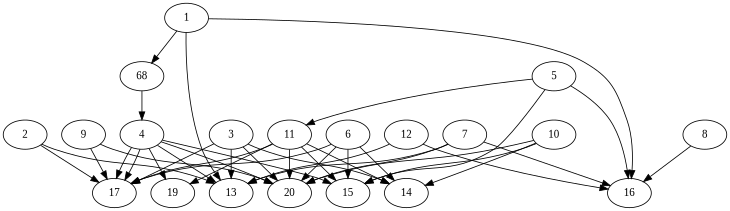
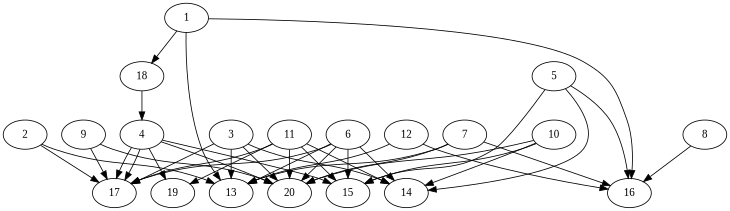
  digraph {
    fontname="Liberation Serif"
    node [alpha=0.12 fontname="Liberation Serif"]
    edge [fontname="Liberation Serif"]
    1 [alpha=0.02 expect_size=38232064]
    13 [alpha=0.03 expect_size=37319680]
    16 [alpha=0.14 expect_size=29323264]
-   18 [alpha=0.03 expect_size=48231424 label=68]
+   18 [alpha=0.03 expect_size=48231424]
    4 [alpha=0.15 expect_size=30582784]
    2 [alpha=0.13 expect_size=14353408]
    17 [expect_size=24832000]
    3 [alpha=0.04 expect_size=35916800]
    14 [alpha=0.08 expect_size=47063040]
    20 [alpha=0.04 expect_size=6870016]
    15 [alpha=0.18 expect_size=36404224]
    19 [expect_size=25603072]
    5 [alpha=0.17 expect_size=49588224]
    6 [alpha=0.18 expect_size=14910464]
    7 [alpha=0.10 expect_size=7441408]
    8 [alpha=0.10 expect_size=16058368]
    9 [expect_size=8863744]
    10 [alpha=0.19 expect_size=30018560]
    11 [alpha=0.09 expect_size=50962432]
    12 [alpha=0.13 expect_size=7607296]
    1 -> 13
    1 -> 16
    1 -> 18
    18 -> 4
    4 -> 17
    4 -> 17
    4 -> 20
    4 -> 15
    4 -> 19
    2 -> 13
    2 -> 17
    3 -> 13
    3 -> 17
    3 -> 14
    3 -> 20
    5 -> 16
-   5 -> 11
+   5 -> 14
    5 -> 15
-   4 -> 13
+   6 -> 13
    6 -> 17
    6 -> 14
    6 -> 20
    6 -> 15
    7 -> 13
    7 -> 16
    7 -> 20
    8 -> 16
    9 -> 17
    9 -> 20
    10 -> 14
    10 -> 20
    10 -> 15
    11 -> 17
    11 -> 14
    11 -> 20
    11 -> 15
    11 -> 19
    12 -> 13
    12 -> 16
  }
